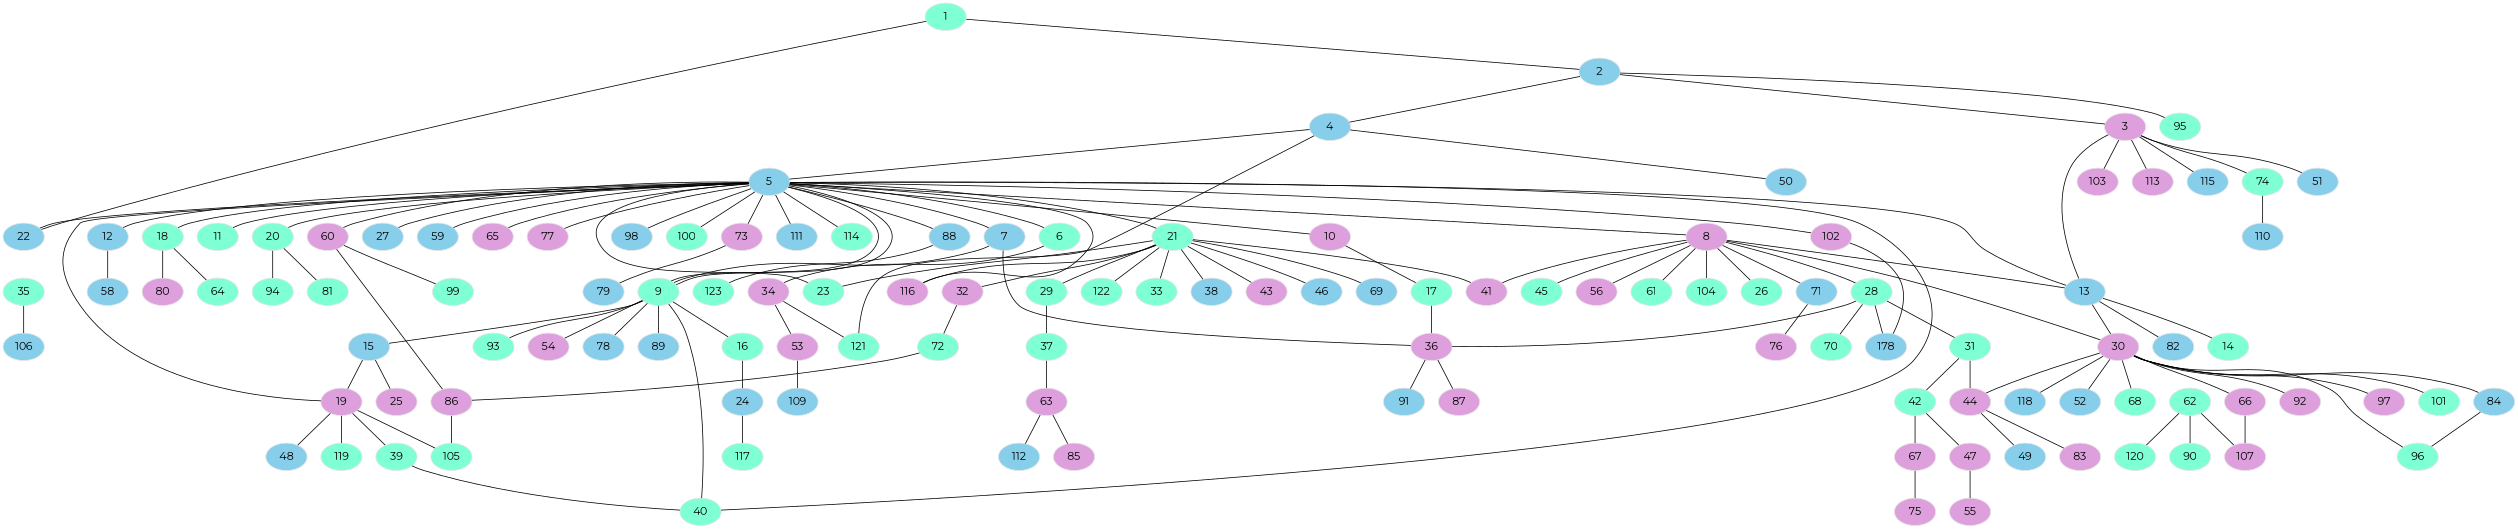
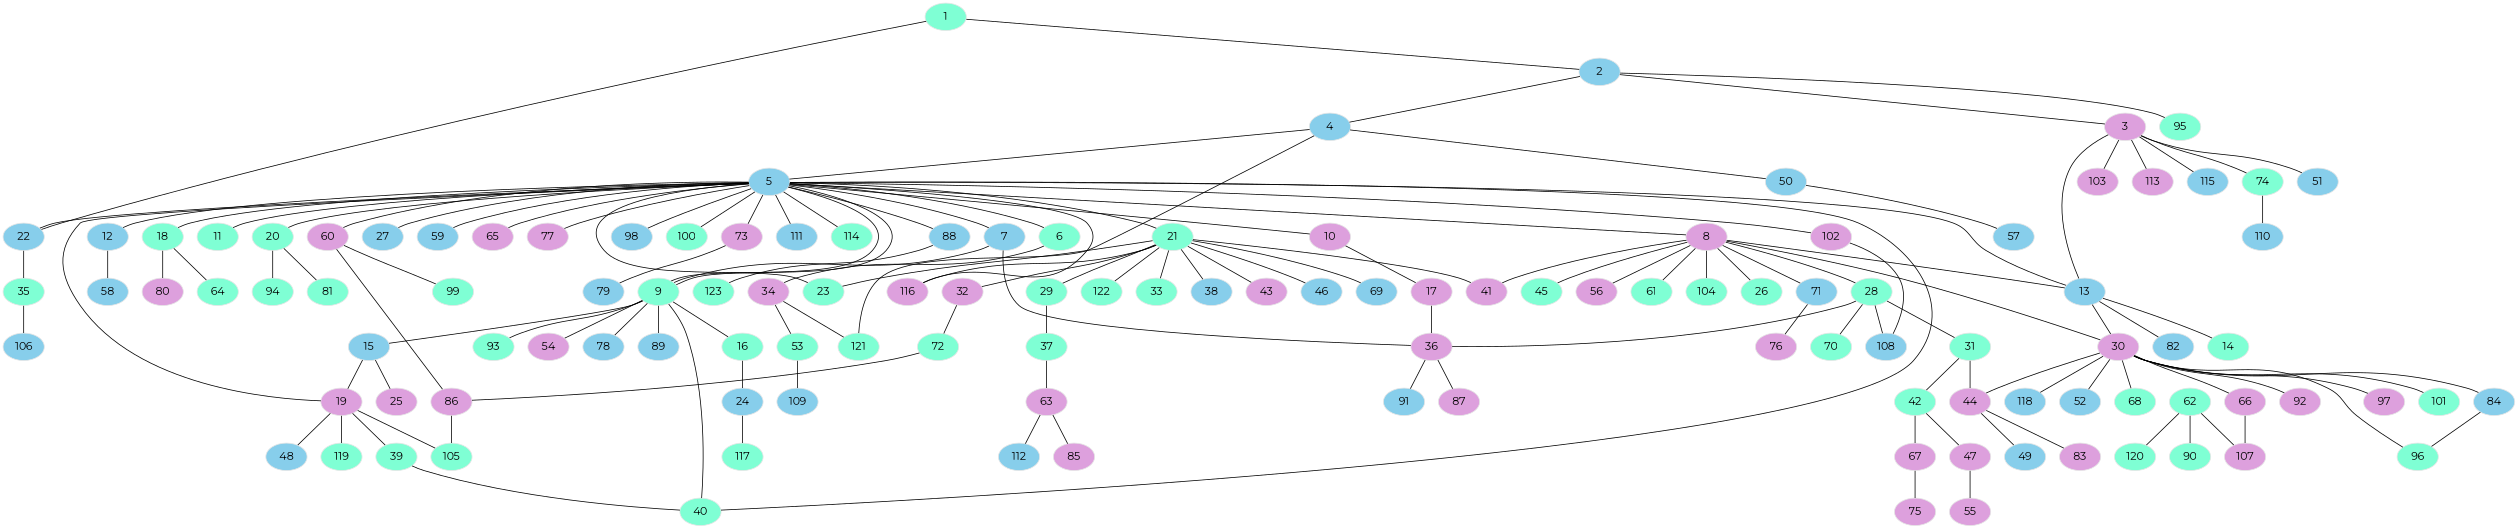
  graph {
    fontname=Montserrat
    node [color=gray90 fillcolor=aquamarine fontname=Montserrat style=filled]
    edge [fontname=Montserrat]
    2 [fillcolor=skyblue]
    1
    22 [fillcolor=skyblue]
    3 [fillcolor=plum]
    4 [fillcolor=skyblue]
    95
    35
    13 [fillcolor=skyblue]
    51 [fillcolor=skyblue]
    74
    103 [fillcolor=plum]
    113 [fillcolor=plum]
    115 [fillcolor=skyblue]
    5 [fillcolor=skyblue]
    50 [fillcolor=skyblue]
    121
    30 [fillcolor=plum]
    14
    82 [fillcolor=skyblue]
    110 [fillcolor=skyblue]
    6
    7 [fillcolor=skyblue]
    8 [fillcolor=plum]
    9
    10 [fillcolor=plum]
    11
    12 [fillcolor=skyblue]
    18
    19 [fillcolor=plum]
    20
    21
    23
    27 [fillcolor=skyblue]
    40
    59 [fillcolor=skyblue]
    60 [fillcolor=plum]
    65 [fillcolor=plum]
    73 [fillcolor=plum]
    77 [fillcolor=plum]
    88 [fillcolor=skyblue]
    98 [fillcolor=skyblue]
    100
    102 [fillcolor=plum]
    111 [fillcolor=skyblue]
    114
    116 [fillcolor=plum]
+   57 [fillcolor=skyblue]
    34 [fillcolor=plum]
    36 [fillcolor=plum]
    26
    28
    41 [fillcolor=plum]
    45
    56 [fillcolor=plum]
    61
    71 [fillcolor=skyblue]
    104
    15 [fillcolor=skyblue]
    16
    54 [fillcolor=plum]
    78 [fillcolor=skyblue]
    89 [fillcolor=skyblue]
    93
-   17
+   17 [fillcolor=plum]
    58 [fillcolor=skyblue]
    64
    80 [fillcolor=plum]
    39
    48 [fillcolor=skyblue]
    105
    119
    81
    94
    29
    32 [fillcolor=plum]
    33
    38 [fillcolor=skyblue]
    43 [fillcolor=plum]
    46 [fillcolor=skyblue]
    69 [fillcolor=skyblue]
    122
    86 [fillcolor=plum]
    99
    79 [fillcolor=skyblue]
    123
-   108 [fillcolor=skyblue label=178]
-   53 [fillcolor=plum]
+   108 [fillcolor=skyblue]
+   53
    87 [fillcolor=plum]
    91 [fillcolor=skyblue]
    31
    70
    44 [fillcolor=plum]
    52 [fillcolor=skyblue]
    66 [fillcolor=plum]
    68
    84 [fillcolor=skyblue]
    92 [fillcolor=plum]
    96
    97 [fillcolor=plum]
    101
    118 [fillcolor=skyblue]
    76 [fillcolor=plum]
    25 [fillcolor=plum]
    24 [fillcolor=skyblue]
    117
    37
    72
    106 [fillcolor=skyblue]
    42
    63 [fillcolor=plum]
    49 [fillcolor=skyblue]
    83 [fillcolor=plum]
    107 [fillcolor=plum]
    47 [fillcolor=plum]
    67 [fillcolor=plum]
    109 [fillcolor=skyblue]
    85 [fillcolor=plum]
    112 [fillcolor=skyblue]
    62
    90
    120
    55 [fillcolor=plum]
    75 [fillcolor=plum]
    2 -- 3
    2 -- 4
    2 -- 95
    1 -- 2
    1 -- 22
+   22 -- 35
    3 -- 13
    3 -- 51
    3 -- 74
    3 -- 103
    3 -- 113
    3 -- 115
    4 -- 5
    4 -- 50
    4 -- 121
    35 -- 106
    13 -- 30
    13 -- 14
    13 -- 82
    74 -- 110
    5 -- 22
    5 -- 13
    5 -- 6
    5 -- 7
    5 -- 8
    5 -- 9
    5 -- 9
    5 -- 10
    5 -- 11
    5 -- 12
    5 -- 18
    5 -- 19
    5 -- 20
    5 -- 21
    5 -- 23
    5 -- 27
    5 -- 40
    5 -- 59
    5 -- 60
    5 -- 65
    5 -- 73
    5 -- 77
    5 -- 88
    5 -- 98
    5 -- 100
    5 -- 102
    5 -- 111
    5 -- 114
    5 -- 116
+   50 -- 57
    30 -- 44
    30 -- 52
    30 -- 66
    30 -- 68
    30 -- 84
    30 -- 92
    30 -- 96
    30 -- 97
    30 -- 101
    30 -- 118
    6 -- 34
    7 -- 9
    7 -- 36
    8 -- 13
    8 -- 30
    8 -- 26
    8 -- 28
    8 -- 41
    8 -- 45
    8 -- 56
    8 -- 61
    8 -- 71
    8 -- 104
    9 -- 40
    9 -- 15
    9 -- 16
    9 -- 54
    9 -- 78
    9 -- 89
    9 -- 93
    10 -- 17
    12 -- 58
    18 -- 64
    18 -- 80
    19 -- 39
    19 -- 48
    19 -- 105
    19 -- 119
    20 -- 81
    20 -- 94
    21 -- 23
    21 -- 116
    21 -- 41
    21 -- 29
    21 -- 32
    21 -- 33
    21 -- 38
    21 -- 43
    21 -- 46
    21 -- 69
    21 -- 122
    60 -- 86
    60 -- 99
    73 -- 79
    88 -- 123
    102 -- 108
    34 -- 121
    34 -- 53
    36 -- 87
    36 -- 91
    28 -- 36
    28 -- 108
    28 -- 31
    28 -- 70
    71 -- 76
    15 -- 19
    15 -- 25
    16 -- 24
    17 -- 36
    39 -- 40
    29 -- 37
    32 -- 72
    86 -- 105
    53 -- 109
    31 -- 44
    31 -- 42
    44 -- 49
    44 -- 83
    66 -- 107
    84 -- 96
    24 -- 117
    37 -- 63
    72 -- 86
    42 -- 47
    42 -- 67
    63 -- 85
    63 -- 112
    47 -- 55
    67 -- 75
    62 -- 107
    62 -- 90
    62 -- 120
  }
